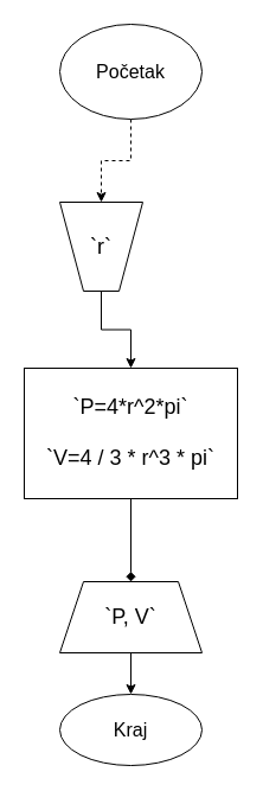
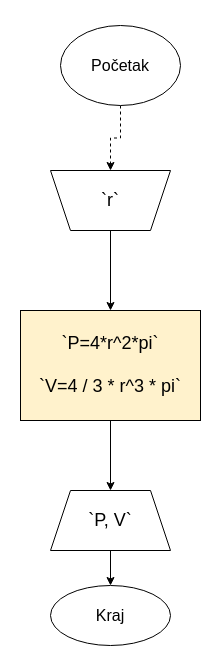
  <mxCell id="0" />
  <mxCell id="1" parent="0" />
  <mxCell id="2" value="" style="edgeStyle=orthogonalEdgeStyle;rounded=0;orthogonalLoop=1;jettySize=auto;html=1;fontSize=16;dashed=1;" parent="1" source="3" target="5" edge="1"><mxGeometry relative="1" as="geometry" /></mxCell>
- <mxCell id="3" value="Početak" style="ellipse;whiteSpace=wrap;html=1;fontSize=16;" parent="1" vertex="1"><mxGeometry x="50" y="20" width="120" height="80" as="geometry" /></mxCell>
+ <mxCell id="3" value="Početak" style="ellipse;whiteSpace=wrap;html=1;fontSize=16;" parent="1" vertex="1"><mxGeometry x="60" y="25" width="120" height="80" as="geometry" /></mxCell>
  <mxCell id="4" value="" style="edgeStyle=orthogonalEdgeStyle;rounded=0;orthogonalLoop=1;jettySize=auto;html=1;fontSize=18;" parent="1" source="5" target="7" edge="1"><mxGeometry relative="1" as="geometry" /></mxCell>
- <mxCell id="5" value="`r`" style="shape=trapezoid;perimeter=trapezoidPerimeter;whiteSpace=wrap;html=1;fixedSize=1;fontSize=18;direction=west;" parent="1" vertex="1"><mxGeometry x="50" y="170" width="70" height="75" as="geometry" /></mxCell>
- <mxCell id="6" value="" style="edgeStyle=orthogonalEdgeStyle;rounded=0;orthogonalLoop=1;jettySize=auto;html=1;fontSize=18;endArrow=diamond;" parent="1" source="7" target="9" edge="1"><mxGeometry relative="1" as="geometry" /></mxCell>
- <mxCell id="7" value="`P=4*r^2*pi`&lt;br style=&quot;font-size: 18px;&quot;&gt;&lt;br style=&quot;font-size: 18px;&quot;&gt;`V=4 / 3 * r^3 * pi`" style="whiteSpace=wrap;html=1;fontSize=18;" parent="1" vertex="1"><mxGeometry x="20" y="310" width="180" height="110" as="geometry" /></mxCell>
+ <mxCell id="5" value="`r`" style="shape=trapezoid;perimeter=trapezoidPerimeter;whiteSpace=wrap;html=1;fixedSize=1;fontSize=18;direction=west;" parent="1" vertex="1"><mxGeometry x="50" y="170" width="120" height="60" as="geometry" /></mxCell>
+ <mxCell id="6" value="" style="edgeStyle=orthogonalEdgeStyle;rounded=0;orthogonalLoop=1;jettySize=auto;html=1;fontSize=18;" parent="1" source="7" target="9" edge="1"><mxGeometry relative="1" as="geometry" /></mxCell>
+ <mxCell id="7" value="`P=4*r^2*pi`&lt;br style=&quot;font-size: 18px;&quot;&gt;&lt;br style=&quot;font-size: 18px;&quot;&gt;`V=4 / 3 * r^3 * pi`" style="whiteSpace=wrap;html=1;fontSize=18;fillColor=#fff2cc;" parent="1" vertex="1"><mxGeometry x="20" y="310" width="180" height="110" as="geometry" /></mxCell>
  <mxCell id="8" value="" style="edgeStyle=orthogonalEdgeStyle;rounded=0;orthogonalLoop=1;jettySize=auto;html=1;fontSize=16;" parent="1" source="9" target="10" edge="1"><mxGeometry relative="1" as="geometry" /></mxCell>
  <mxCell id="9" value="`P, V`" style="shape=trapezoid;perimeter=trapezoidPerimeter;whiteSpace=wrap;html=1;fixedSize=1;fontSize=18;" parent="1" vertex="1"><mxGeometry x="50" y="490" width="120" height="60" as="geometry" /></mxCell>
  <mxCell id="10" value="Kraj" style="ellipse;whiteSpace=wrap;html=1;fontSize=16;" parent="1" vertex="1"><mxGeometry x="50" y="585" width="120" height="60" as="geometry" /></mxCell>
